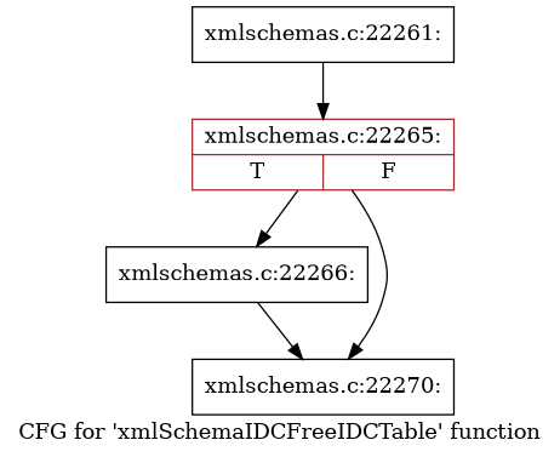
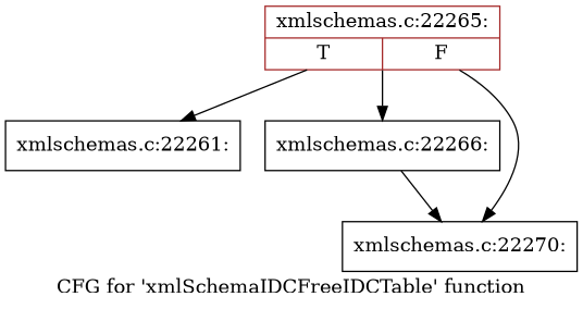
  digraph {
    label="CFG for 'xmlSchemaIDCFreeIDCTable' function"
    node [color=black shape=record]
    n1 [label="{xmlschemas.c:22261:}"]
    n2 [color=brown label="{xmlschemas.c:22265:|{<s0>T|<s1>F}}"]
    n3 [label="{xmlschemas.c:22266:}"]
    n4 [label="{xmlschemas.c:22270:}"]
-   n1 -> n2
+   n2 -> n1
    n2 -> n3
    n2 -> n4
    n3 -> n4
  }
